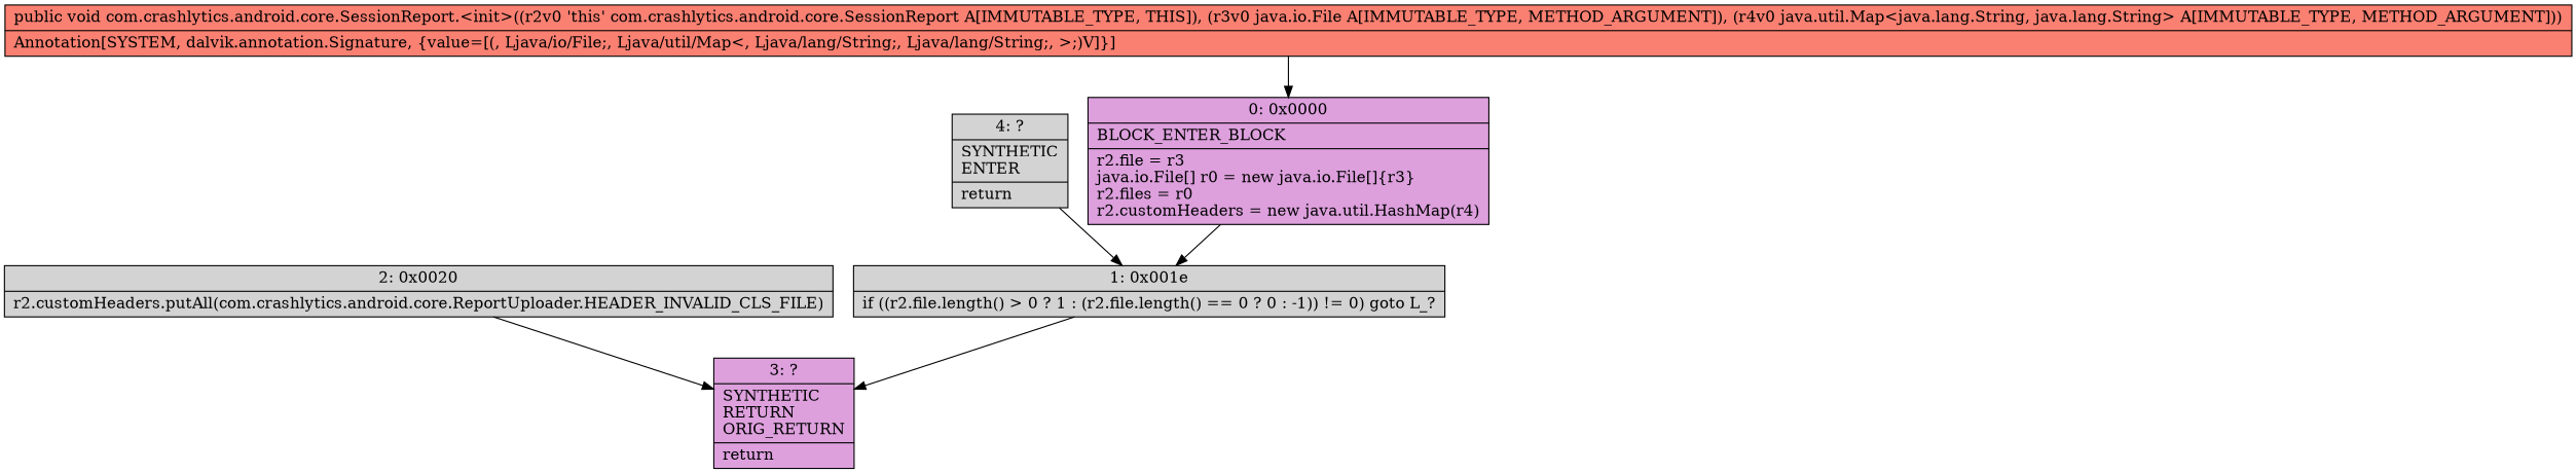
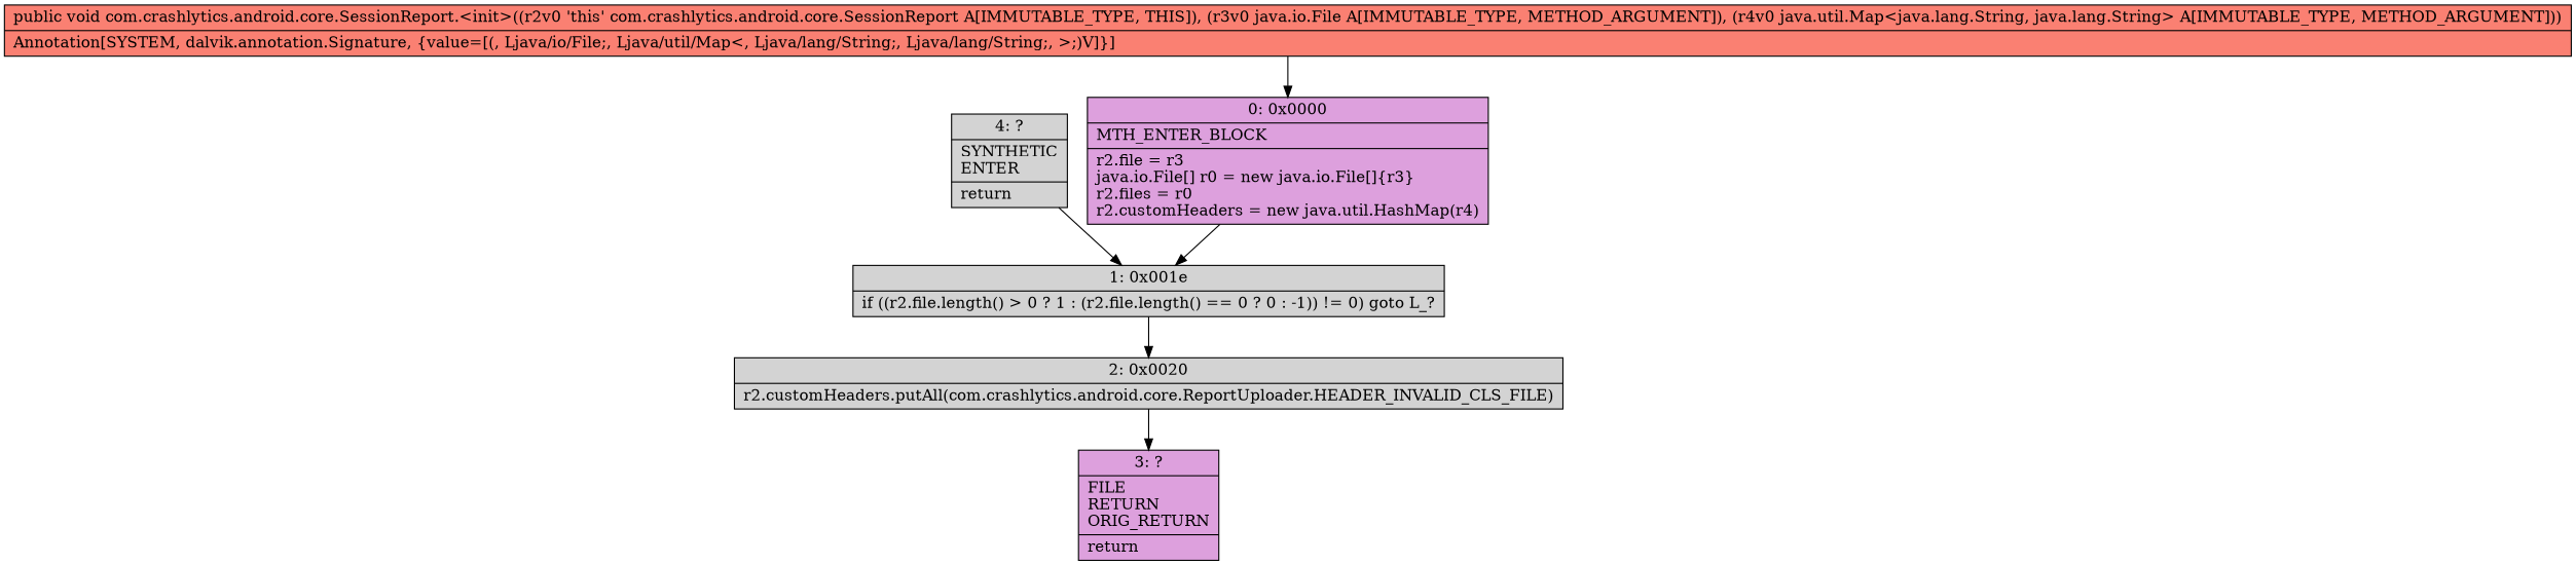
  digraph {
    node [fillcolor=lightgrey shape=record style=filled]
    edge [style=solid]
-   n1 [fillcolor=plum label="{0\:\ 0x0000|BLOCK_ENTER_BLOCK\l|r2.file = r3\ljava.io.File[] r0 = new java.io.File[]\{r3\}\lr2.files = r0\lr2.customHeaders = new java.util.HashMap(r4)\l}"]
+   n1 [fillcolor=plum label="{0\:\ 0x0000|MTH_ENTER_BLOCK\l|r2.file = r3\ljava.io.File[] r0 = new java.io.File[]\{r3\}\lr2.files = r0\lr2.customHeaders = new java.util.HashMap(r4)\l}"]
    n2 [label="{1\:\ 0x001e|if ((r2.file.length() \> 0 ? 1 : (r2.file.length() == 0 ? 0 : \-1)) != 0) goto L_?\l}"]
    n3 [label="{2\:\ 0x0020|r2.customHeaders.putAll(com.crashlytics.android.core.ReportUploader.HEADER_INVALID_CLS_FILE)\l}"]
-   n4 [fillcolor=plum label="{3\:\ ?|SYNTHETIC\lRETURN\lORIG_RETURN\l|return\l}"]
+   n4 [fillcolor=plum label="{3\:\ ?|FILE\lRETURN\lORIG_RETURN\l|return\l}"]
    n5 [label="{4\:\ ?|SYNTHETIC\lENTER\l|return\l}"]
    n6 [fillcolor=salmon label="{public void com.crashlytics.android.core.SessionReport.\<init\>((r2v0 'this' com.crashlytics.android.core.SessionReport A[IMMUTABLE_TYPE, THIS]), (r3v0 java.io.File A[IMMUTABLE_TYPE, METHOD_ARGUMENT]), (r4v0 java.util.Map\<java.lang.String, java.lang.String\> A[IMMUTABLE_TYPE, METHOD_ARGUMENT]))  | Annotation[SYSTEM, dalvik.annotation.Signature, \{value=[(, Ljava\/io\/File;, Ljava\/util\/Map\<, Ljava\/lang\/String;, Ljava\/lang\/String;, \>;)V]\}]\l}"]
    n1 -> n2
-   n2 -> n4
+   n2 -> n3
    n3 -> n4
    n5 -> n2
    n6 -> n1
  }
